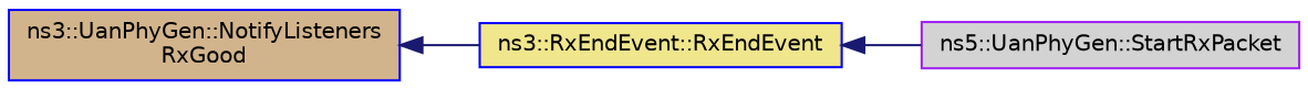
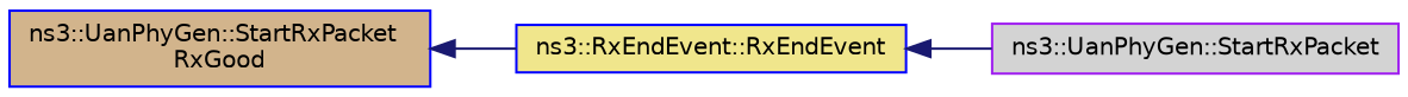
  digraph {
    rankdir=LR
    node [color=blue fontname=Helvetica fontsize=10 shape=record style=filled]
    edge [color=midnightblue dir=back fontname=Helvetica fontsize=10 labelfontname=Helvetica labelfontsize=10 style=solid]
-   n1 [fillcolor=tan fontcolor=black height=0.2 label="ns3::UanPhyGen::NotifyListeners\lRxGood" width=0.4]
+   n1 [fillcolor=tan fontcolor=black height=0.2 label="ns3::UanPhyGen::StartRxPacket\lRxGood" width=0.4]
    n2 [fillcolor=khaki height=0.2 label="ns3::RxEndEvent::RxEndEvent" width=0.4]
-   n3 [color=purple fillcolor=lightgrey height=0.2 label="ns5::UanPhyGen::StartRxPacket" width=0.4]
+   n3 [color=purple fillcolor=lightgrey height=0.2 label="ns3::UanPhyGen::StartRxPacket" width=0.4]
    n1 -> n2
    n2 -> n3
  }
